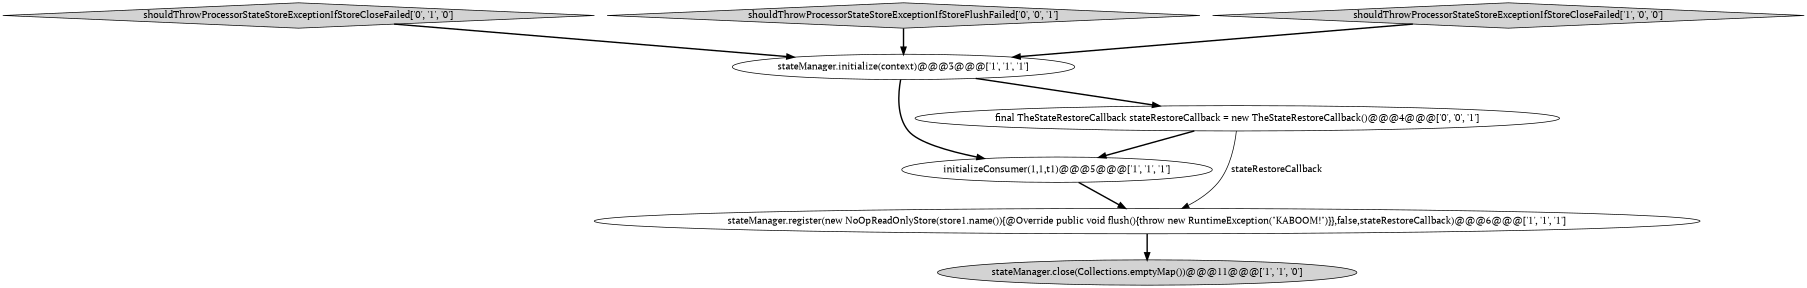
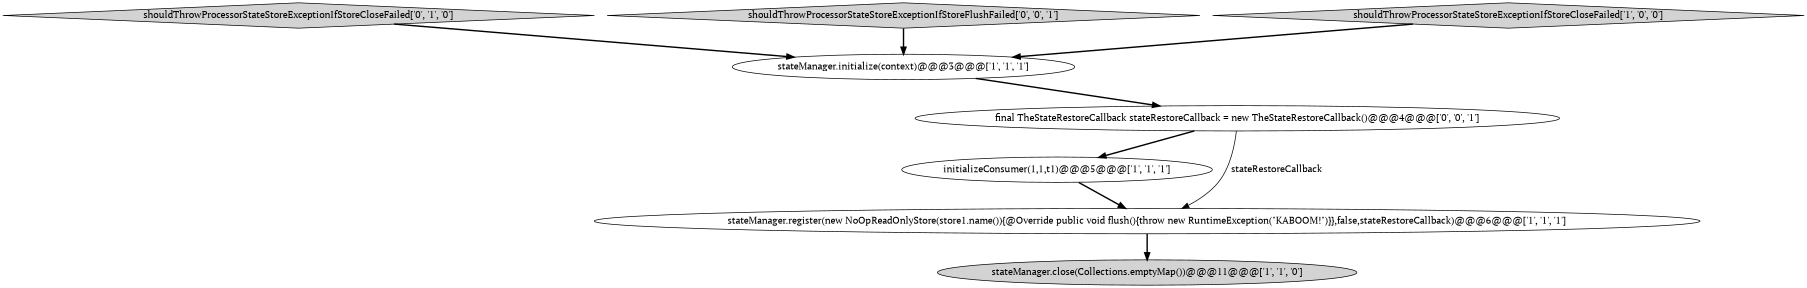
  digraph {
    fontname="PT Serif"
    node [fillcolor=lightgray fontname="PT Serif" shape=ellipse style=filled]
    edge [fontname="PT Serif" style=bold]
    n1 [label="shouldThrowProcessorStateStoreExceptionIfStoreCloseFailed['0', '1', '0']" shape=diamond]
    n2 [fillcolor=white label="stateManager.initialize(context)@@@3@@@['1', '1', '1']"]
    n3 [fillcolor=white label="initializeConsumer(1,1,t1)@@@5@@@['1', '1', '1']"]
    n4 [fillcolor=white label="final TheStateRestoreCallback stateRestoreCallback = new TheStateRestoreCallback()@@@4@@@['0', '0', '1']"]
    n5 [fillcolor=white label="stateManager.register(new NoOpReadOnlyStore(store1.name()){@Override public void flush(){throw new RuntimeException(\"KABOOM!\")}},false,stateRestoreCallback)@@@6@@@['1', '1', '1']"]
    n6 [label="stateManager.close(Collections.emptyMap())@@@11@@@['1', '1', '0']"]
    n7 [label="shouldThrowProcessorStateStoreExceptionIfStoreFlushFailed['0', '0', '1']" shape=diamond]
    n8 [label="shouldThrowProcessorStateStoreExceptionIfStoreCloseFailed['1', '0', '0']" shape=diamond]
    n1 -> n2
-   n2 -> n3
    n2 -> n4
    n3 -> n5
    n4 -> n3
    n4 -> n5 [label=stateRestoreCallback style=solid]
    n5 -> n6
    n7 -> n2
    n8 -> n2
  }
